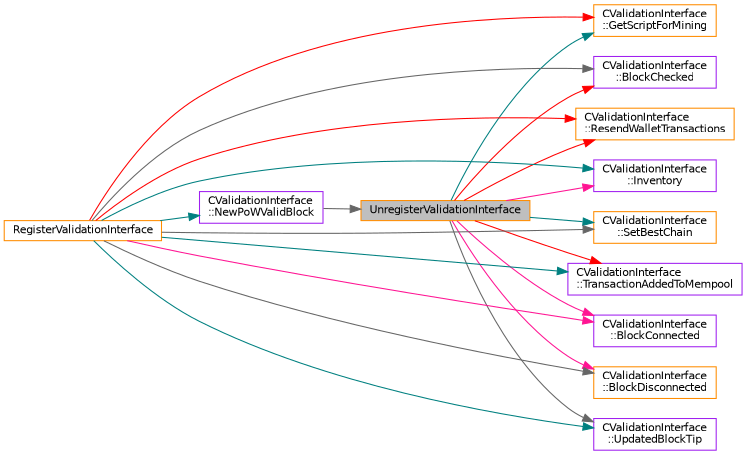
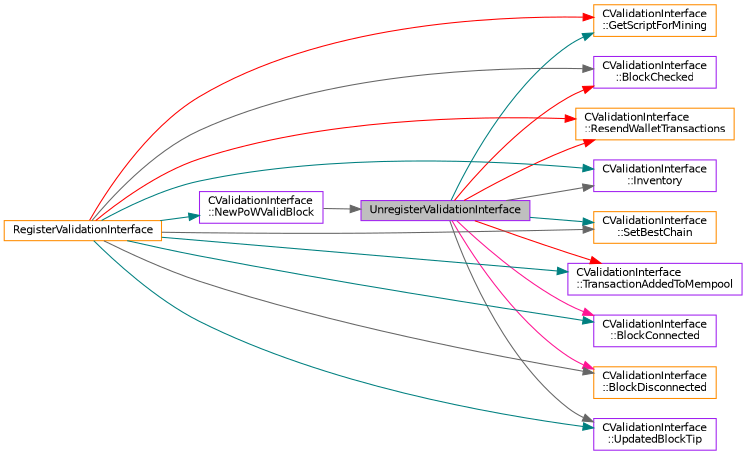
  digraph {
    rankdir=LR
    node [color=darkorange fillcolor=white fontname=Helvetica fontsize=10 shape=record style=filled]
    edge [color=teal fontname=Helvetica fontsize=10 labelfontname=Helvetica labelfontsize=10 style=solid]
-   n1 [fillcolor=grey75 fontcolor=black height=0.2 label=UnregisterValidationInterface width=0.4]
+   n1 [color=purple fillcolor=grey75 fontcolor=black height=0.2 label=UnregisterValidationInterface width=0.4]
    n2 [height=0.2 label="CValidationInterface\l::GetScriptForMining" width=0.4]
    n3 [color=purple height=0.2 label="CValidationInterface\l::BlockChecked" width=0.4]
    n4 [height=0.2 label="CValidationInterface\l::ResendWalletTransactions" width=0.4]
    n5 [color=purple height=0.2 label="CValidationInterface\l::Inventory" width=0.4]
    n6 [height=0.2 label="CValidationInterface\l::SetBestChain" width=0.4]
    n7 [color=purple height=0.2 label="CValidationInterface\l::TransactionAddedToMempool" width=0.4]
    n8 [color=purple height=0.2 label="CValidationInterface\l::BlockConnected" width=0.4]
    n9 [height=0.2 label="CValidationInterface\l::BlockDisconnected" width=0.4]
    n10 [color=purple height=0.2 label="CValidationInterface\l::UpdatedBlockTip" width=0.4]
    n11 [color=purple height=0.2 label="CValidationInterface\l::NewPoWValidBlock" width=0.4]
    n12 [height=0.2 label=RegisterValidationInterface width=0.4]
    n1 -> n2
    n1 -> n3 [color=red]
    n1 -> n4 [color=red]
-   n1 -> n5 [color=deeppink]
+   n1 -> n5 [color=gray40]
    n1 -> n6
    n1 -> n7 [color=red]
    n1 -> n8 [color=deeppink]
    n1 -> n9 [color=deeppink]
    n1 -> n10 [color=gray40]
    n11 -> n1 [color=gray40]
    n12 -> n2 [color=red]
    n12 -> n3 [color=gray40]
    n12 -> n4 [color=red]
    n12 -> n5
    n12 -> n6 [color=gray40]
    n12 -> n7
-   n12 -> n8 [color=deeppink]
+   n12 -> n8
    n12 -> n9 [color=gray40]
    n12 -> n10
    n12 -> n11
  }
